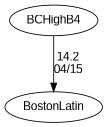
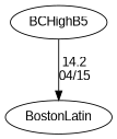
  digraph {
    fontname="Liberation Sans"
    node [fontname="Liberation Sans"]
    BostonLatin
-   BCHighB4
+   BCHighB4 [label=BCHighB5]
    BCHighB4 -> BostonLatin [label="14.2\n04/15" random=random weight=86 fontname="Liberation Sans"]
  }
